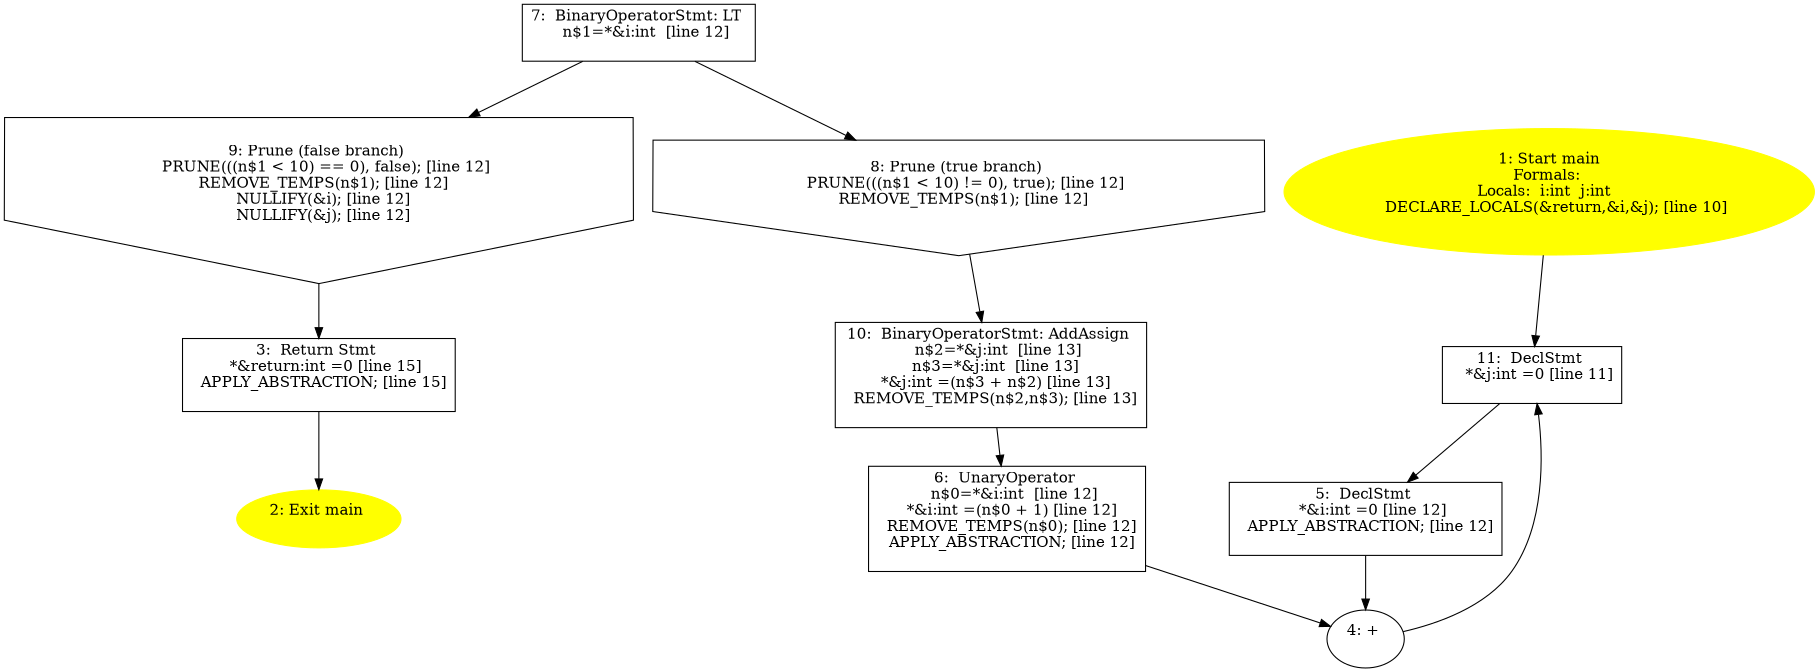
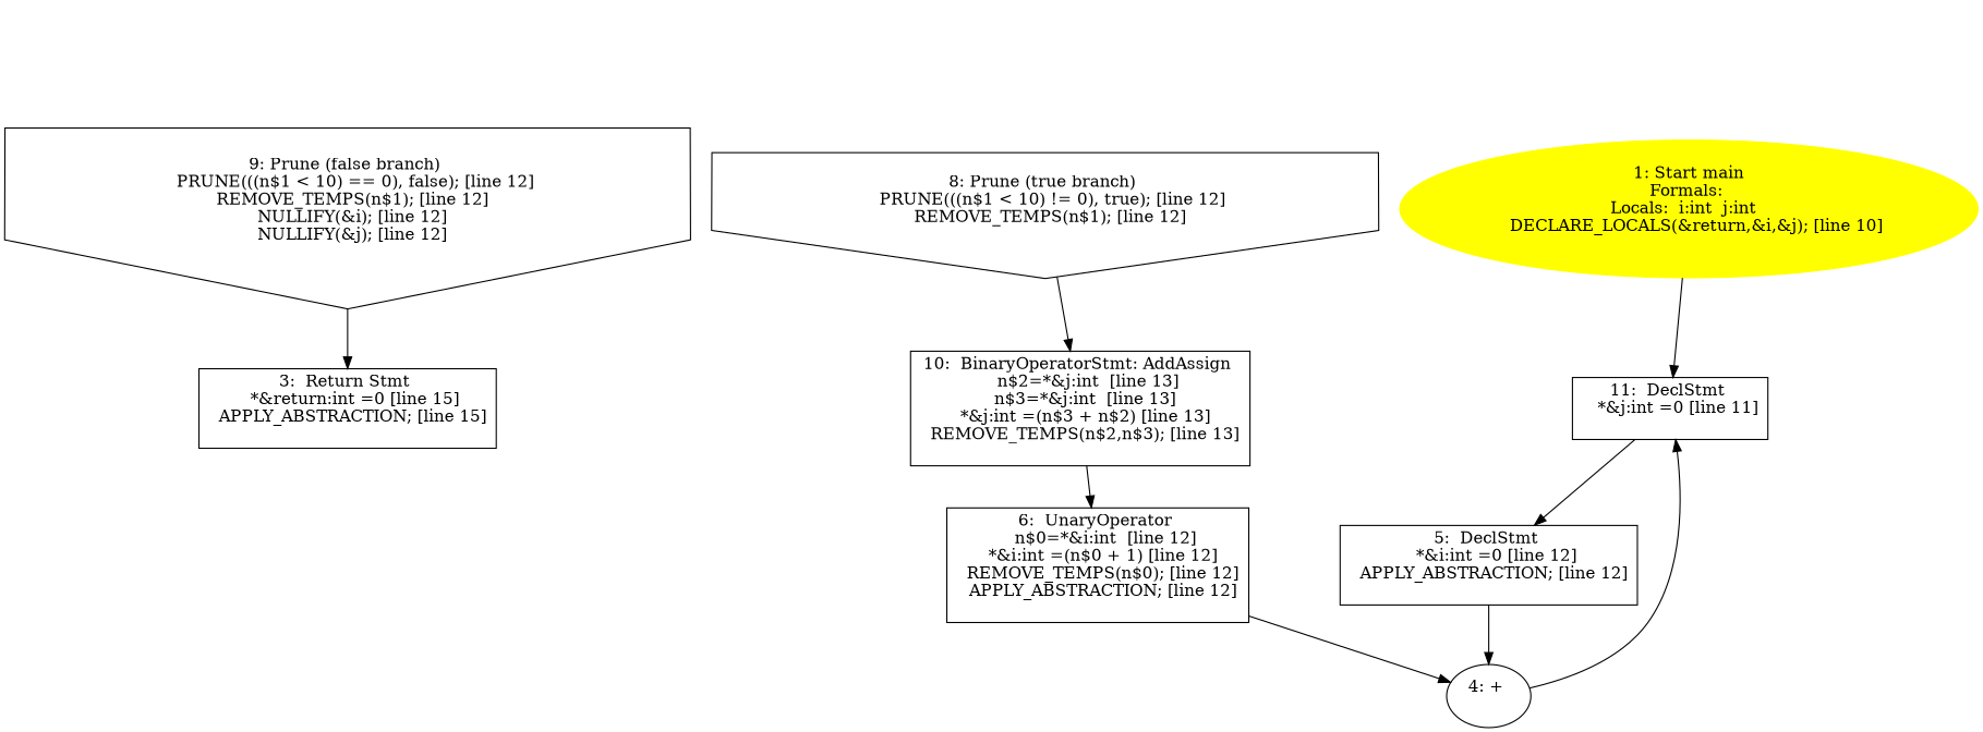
  digraph {
    fontname="DejaVu Serif"
    node [fontname="DejaVu Serif" shape=box]
    edge [fontname="DejaVu Serif"]
    n1 [label="11:  DeclStmt \n   *&j:int =0 [line 11]\n "]
    n2 [label="5:  DeclStmt \n   *&i:int =0 [line 12]\n  APPLY_ABSTRACTION; [line 12]\n "]
    n3 [label="4: + \n  " shape=""]
    n4 [label="10:  BinaryOperatorStmt: AddAssign \n   n$2=*&j:int  [line 13]\n  n$3=*&j:int  [line 13]\n  *&j:int =(n$3 + n$2) [line 13]\n  REMOVE_TEMPS(n$2,n$3); [line 13]\n "]
    n5 [label="6:  UnaryOperator \n   n$0=*&i:int  [line 12]\n  *&i:int =(n$0 + 1) [line 12]\n  REMOVE_TEMPS(n$0); [line 12]\n  APPLY_ABSTRACTION; [line 12]\n "]
    n6 [label="9: Prune (false branch) \n   PRUNE(((n$1 < 10) == 0), false); [line 12]\n  REMOVE_TEMPS(n$1); [line 12]\n  NULLIFY(&i); [line 12]\n  NULLIFY(&j); [line 12]\n " shape=invhouse]
    n7 [label="3:  Return Stmt \n   *&return:int =0 [line 15]\n  APPLY_ABSTRACTION; [line 15]\n "]
-   n8 [color=yellow label="2: Exit main \n  " style=filled shape=""]
    n9 [label="8: Prune (true branch) \n   PRUNE(((n$1 < 10) != 0), true); [line 12]\n  REMOVE_TEMPS(n$1); [line 12]\n " shape=invhouse]
-   n10 [label="7:  BinaryOperatorStmt: LT \n   n$1=*&i:int  [line 12]\n "]
    n11 [color=yellow label="1: Start main\nFormals: \nLocals:  i:int  j:int  \n   DECLARE_LOCALS(&return,&i,&j); [line 10]\n " style=filled shape=""]
    n1 -> n2
    n2 -> n3
    n3 -> n1
    n4 -> n5
    n5 -> n3
    n6 -> n7
-   n7 -> n8
    n9 -> n4
-   n10 -> n6
-   n10 -> n9
    n11 -> n1
  }
